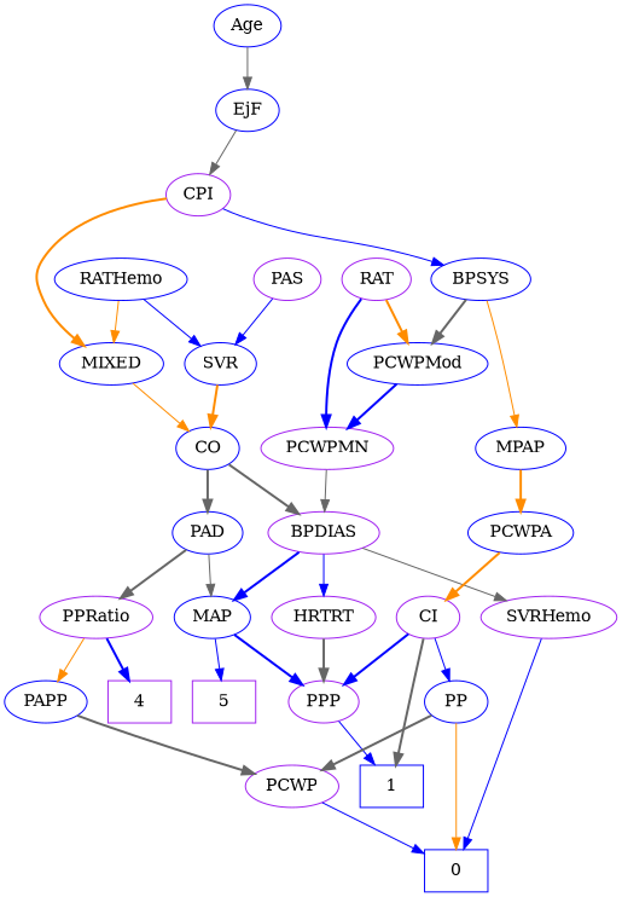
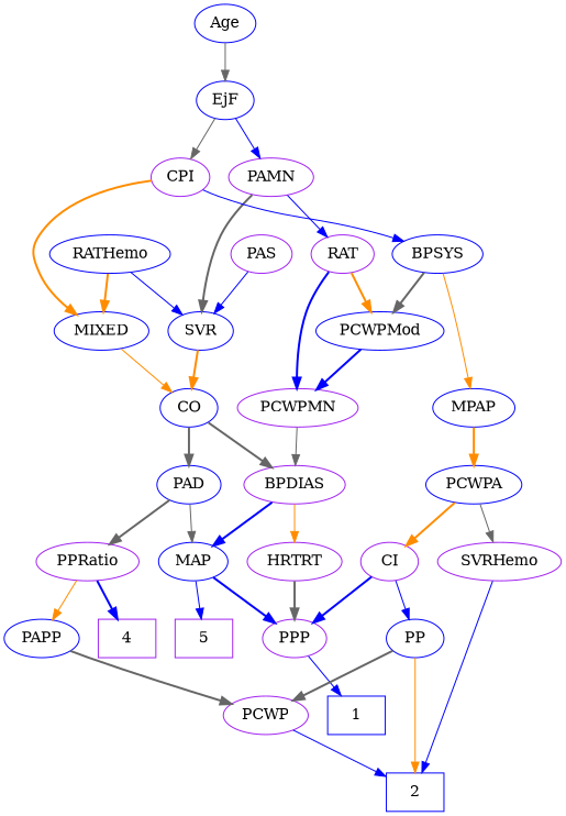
  strict digraph {
    node [color=blue]
    edge [color=blue style=solid]
    1 [height=0.5 shape=box width=0.75]
-   2 [height=0.5 shape=box width=0.75 label=0]
+   2 [height=0.5 shape=box width=0.75]
    4 [color=purple height=0.5 shape=box width=0.75]
    5 [color=purple height=0.5 shape=box width=0.75]
    Age [height=0.5 width=0.75]
    EjF [height=0.5 width=0.75]
+   PAMN [color=purple height=0.5 width=1.011]
    CPI [color=purple height=0.5 width=0.75]
    SVR [height=0.5 width=0.77632]
    RAT [color=purple height=0.5 width=0.75827]
    MIXED [height=0.5 width=1.1193]
    BPSYS [height=0.5 width=1.0471]
    PAS [color=purple height=0.5 width=0.75]
    RATHemo [height=0.5 width=1.3721]
    CO [height=0.5 width=0.75]
    PCWPMod [height=0.5 width=1.4443]
    PCWPMN [color=purple height=0.5 width=1.3902]
    MPAP [height=0.5 width=0.97491]
    PAD [height=0.5 width=0.79437]
    BPDIAS [color=purple height=0.5 width=1.1735]
    MAP [height=0.5 width=0.84854]
    PPRatio [color=purple height=0.5 width=1.1013]
    HRTRT [color=purple height=0.5 width=1.1013]
    PCWPA [height=0.5 width=1.1555]
    SVRHemo [color=purple height=0.5 width=1.3902]
    CI [color=purple height=0.5 width=0.75]
    PPP [color=purple height=0.5 width=0.75]
    PP [height=0.5 width=0.75]
    PAPP [height=0.5 width=0.88464]
    PCWP [color=purple height=0.5 width=0.97491]
    Age -> EjF [color=gray40]
+   EjF -> PAMN
    EjF -> CPI [color=gray40]
+   PAMN -> SVR [color=gray40 style=bold]
+   PAMN -> RAT
    CPI -> MIXED [color=darkorange style=bold]
    CPI -> BPSYS
    SVR -> CO [color=darkorange style=bold]
    RAT -> PCWPMod [color=darkorange style=bold]
    RAT -> PCWPMN [style=bold]
    MIXED -> CO [color=darkorange]
    BPSYS -> PCWPMod [color=gray40 style=bold]
    BPSYS -> MPAP [color=darkorange]
    PAS -> SVR
    RATHemo -> SVR
-   RATHemo -> MIXED [color=darkorange]
+   RATHemo -> MIXED [color=darkorange style=bold]
    CO -> PAD [color=gray40 style=bold]
    CO -> BPDIAS [color=gray40 style=bold]
    PCWPMod -> PCWPMN [style=bold]
    PCWPMN -> BPDIAS [color=gray40]
    MPAP -> PCWPA [color=darkorange style=bold]
    PAD -> MAP [color=gray40]
    PAD -> PPRatio [color=gray40 style=bold]
    BPDIAS -> MAP [style=bold]
-   BPDIAS -> HRTRT
+   BPDIAS -> HRTRT [color=darkorange]
    MAP -> 5
    MAP -> PPP [style=bold]
    PPRatio -> 4 [style=bold]
    PPRatio -> PAPP [color=darkorange]
    HRTRT -> PPP [color=gray40 style=bold]
-   BPDIAS -> SVRHemo [color=gray40]
+   PCWPA -> SVRHemo [color=gray40]
    PCWPA -> CI [color=darkorange style=bold]
    SVRHemo -> 2
-   CI -> 1 [color=gray40 style=bold]
    CI -> PPP [style=bold]
    CI -> PP
    PPP -> 1
    PP -> 2 [color=darkorange]
    PP -> PCWP [color=gray40 style=bold]
    PAPP -> PCWP [color=gray40 style=bold]
    PCWP -> 2
  }
